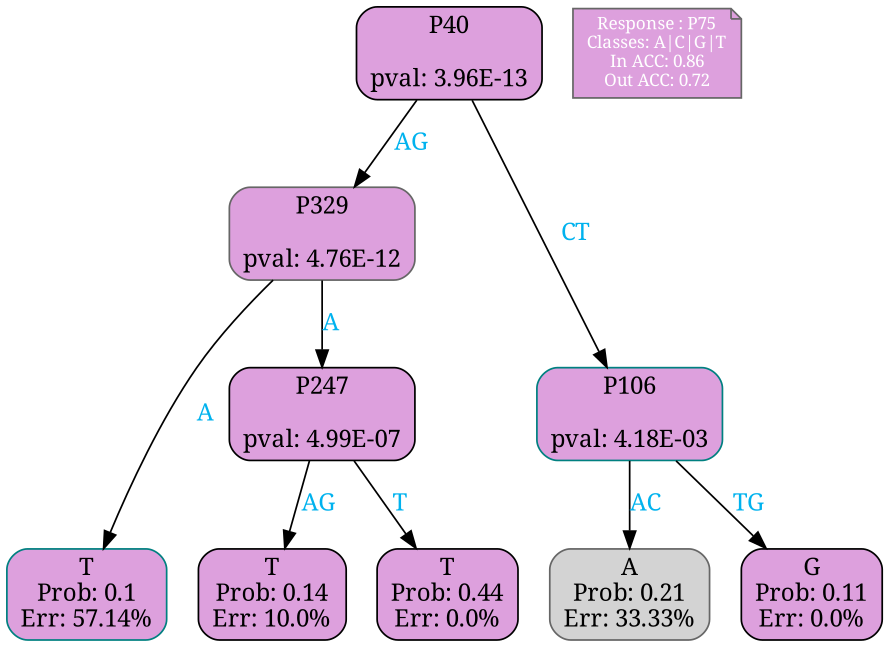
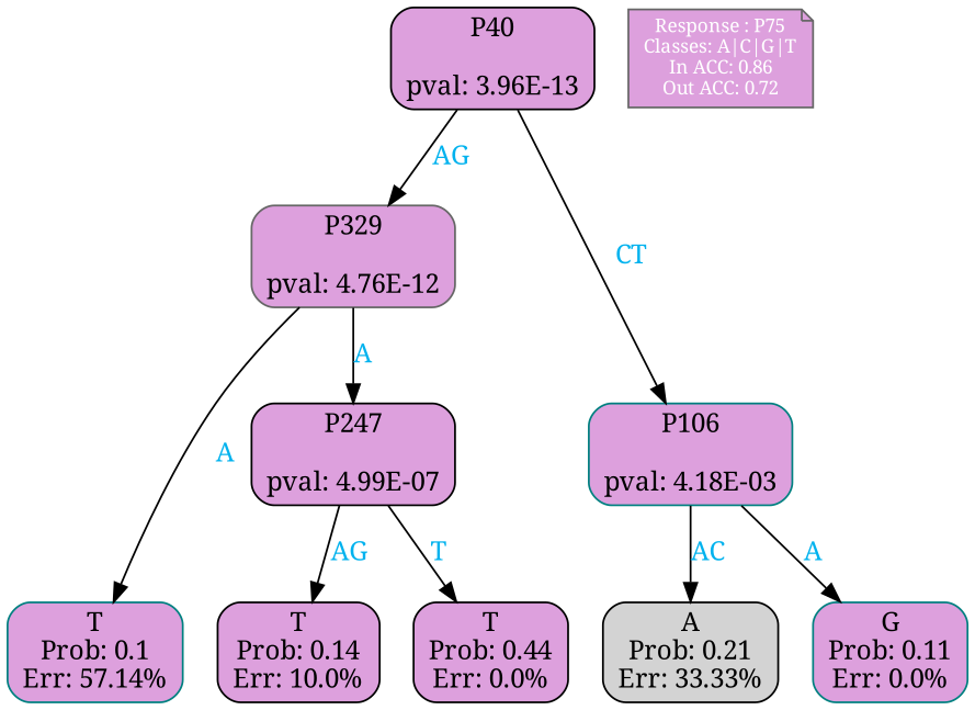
  digraph {
    fontname="Noto Serif"
    ranksep=equally
    splines=polylines
    node [color=black fillcolor=plum fontname="Noto Serif" shape=box style="filled, rounded"]
    edge [fontcolor=deepskyblue2 fontname="Noto Serif"]
    n1 [label="T\nProb: 0.14\nErr: 10.0%"]
    n2 [label="T\nProb: 0.44\nErr: 0.0%"]
    n3 [color=teal label="T\nProb: 0.1\nErr: 57.14%"]
-   n4 [color=gray40 fillcolor=lightgrey label="A\nProb: 0.21\nErr: 33.33%"]
-   n5 [label="G\nProb: 0.11\nErr: 0.0%"]
+   n4 [fillcolor=lightgrey label="A\nProb: 0.21\nErr: 33.33%"]
+   n5 [color=teal label="G\nProb: 0.11\nErr: 0.0%"]
    n6 [align=left color=gray40 fontcolor=white fontsize=10 label="Response : P75\nClasses: A|C|G|T\nIn ACC: 0.86\nOut ACC: 0.72\n" shape=note style=filled]
    n7 [label="P40\n\npval: 3.96E-13"]
    n8 [color=gray40 label="P329\n\npval: 4.76E-12"]
    n9 [color=teal label="P106\n\npval: 4.18E-03"]
    n10 [label="P247\n\npval: 4.99E-07"]
    subgraph sub_1 {
      rank=same
      n1
      n2
      n3
      n4
      n5
    }
    subgraph sub_2 {
      rank=same
      n6
      n7
    }
    n7 -> n8 [label=AG]
    n7 -> n9 [label=CT]
    n8 -> n3 [label=A]
    n8 -> n10 [label=A]
    n9 -> n4 [label=AC]
-   n9 -> n5 [label=TG]
+   n9 -> n5 [label=A]
    n10 -> n1 [label=AG]
    n10 -> n2 [label=T]
  }
